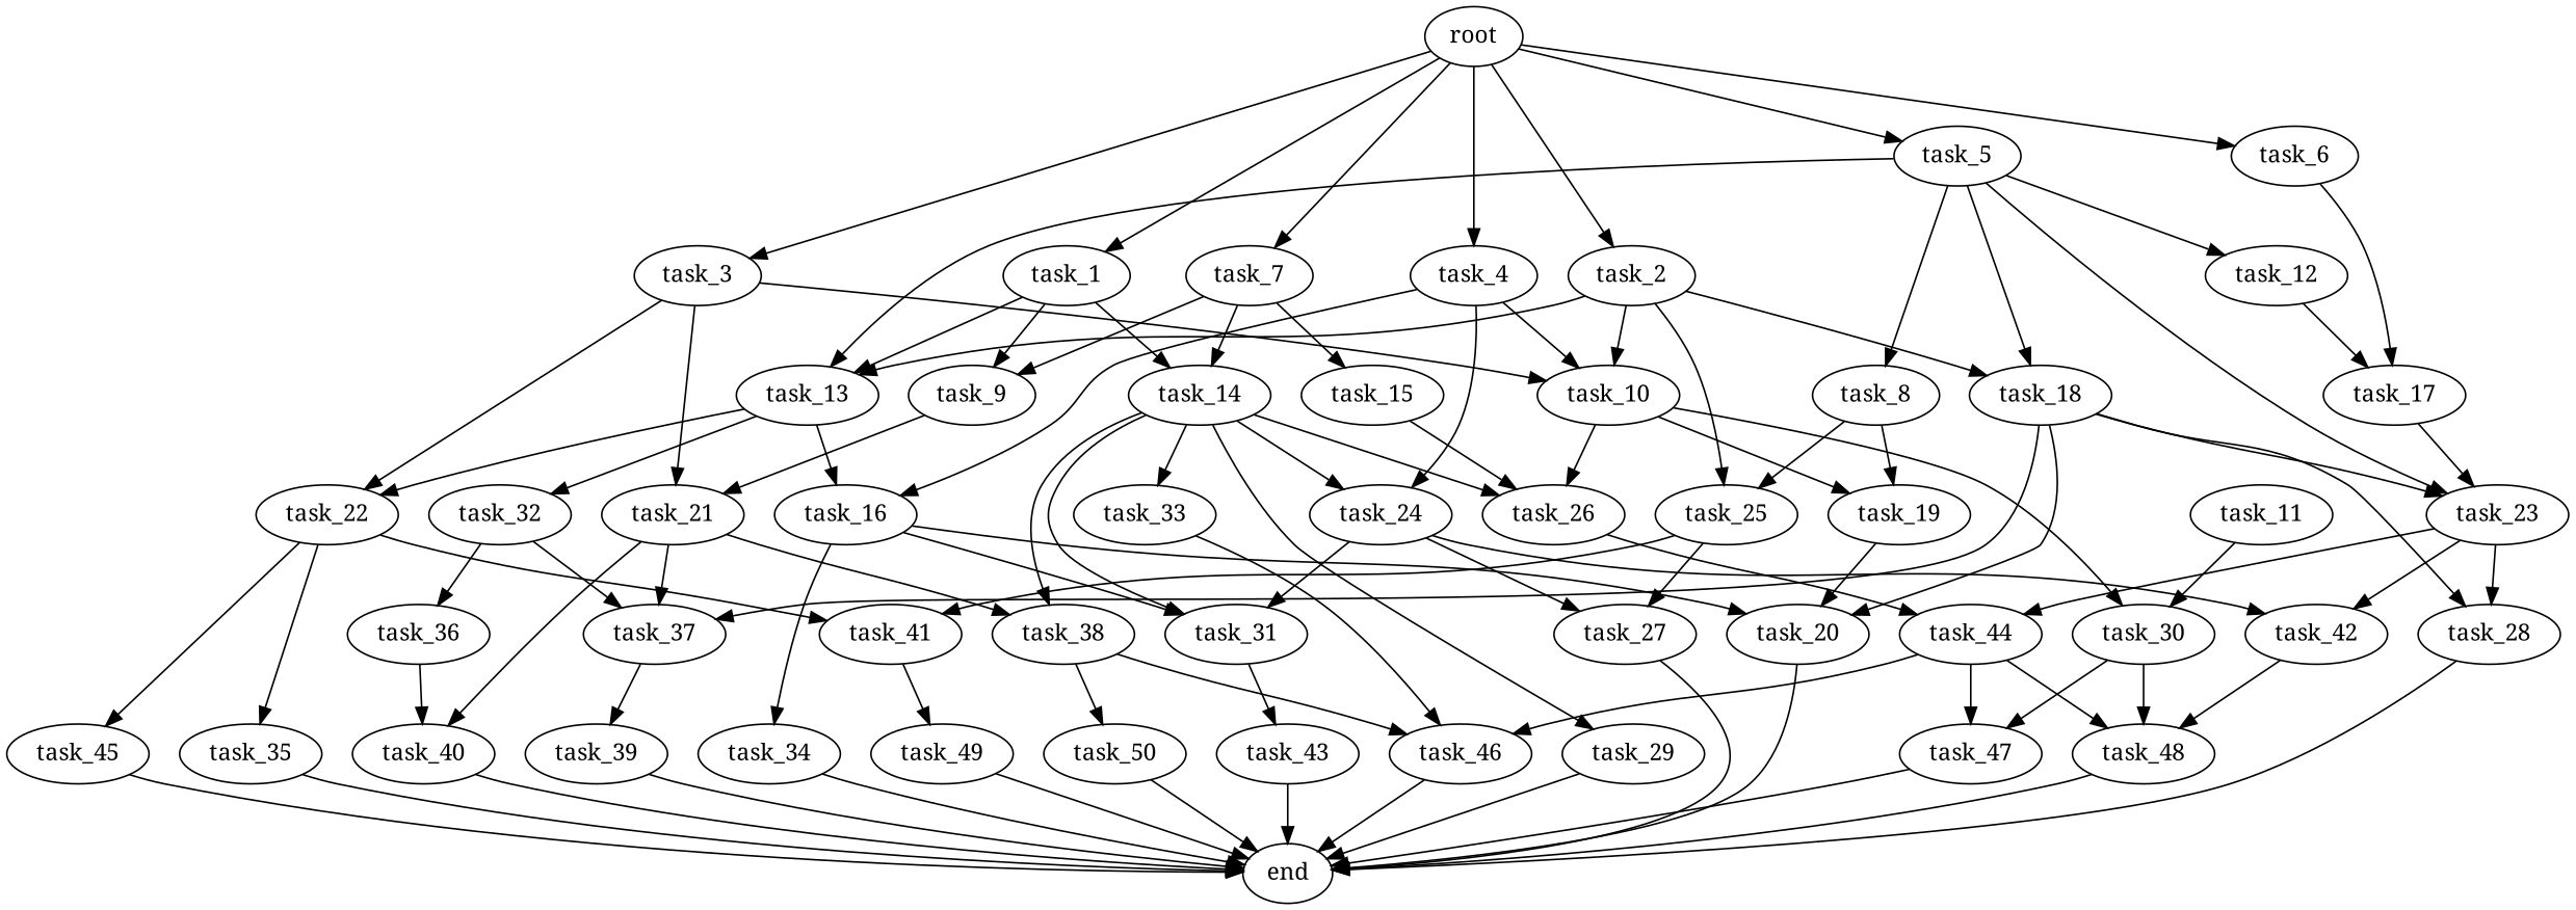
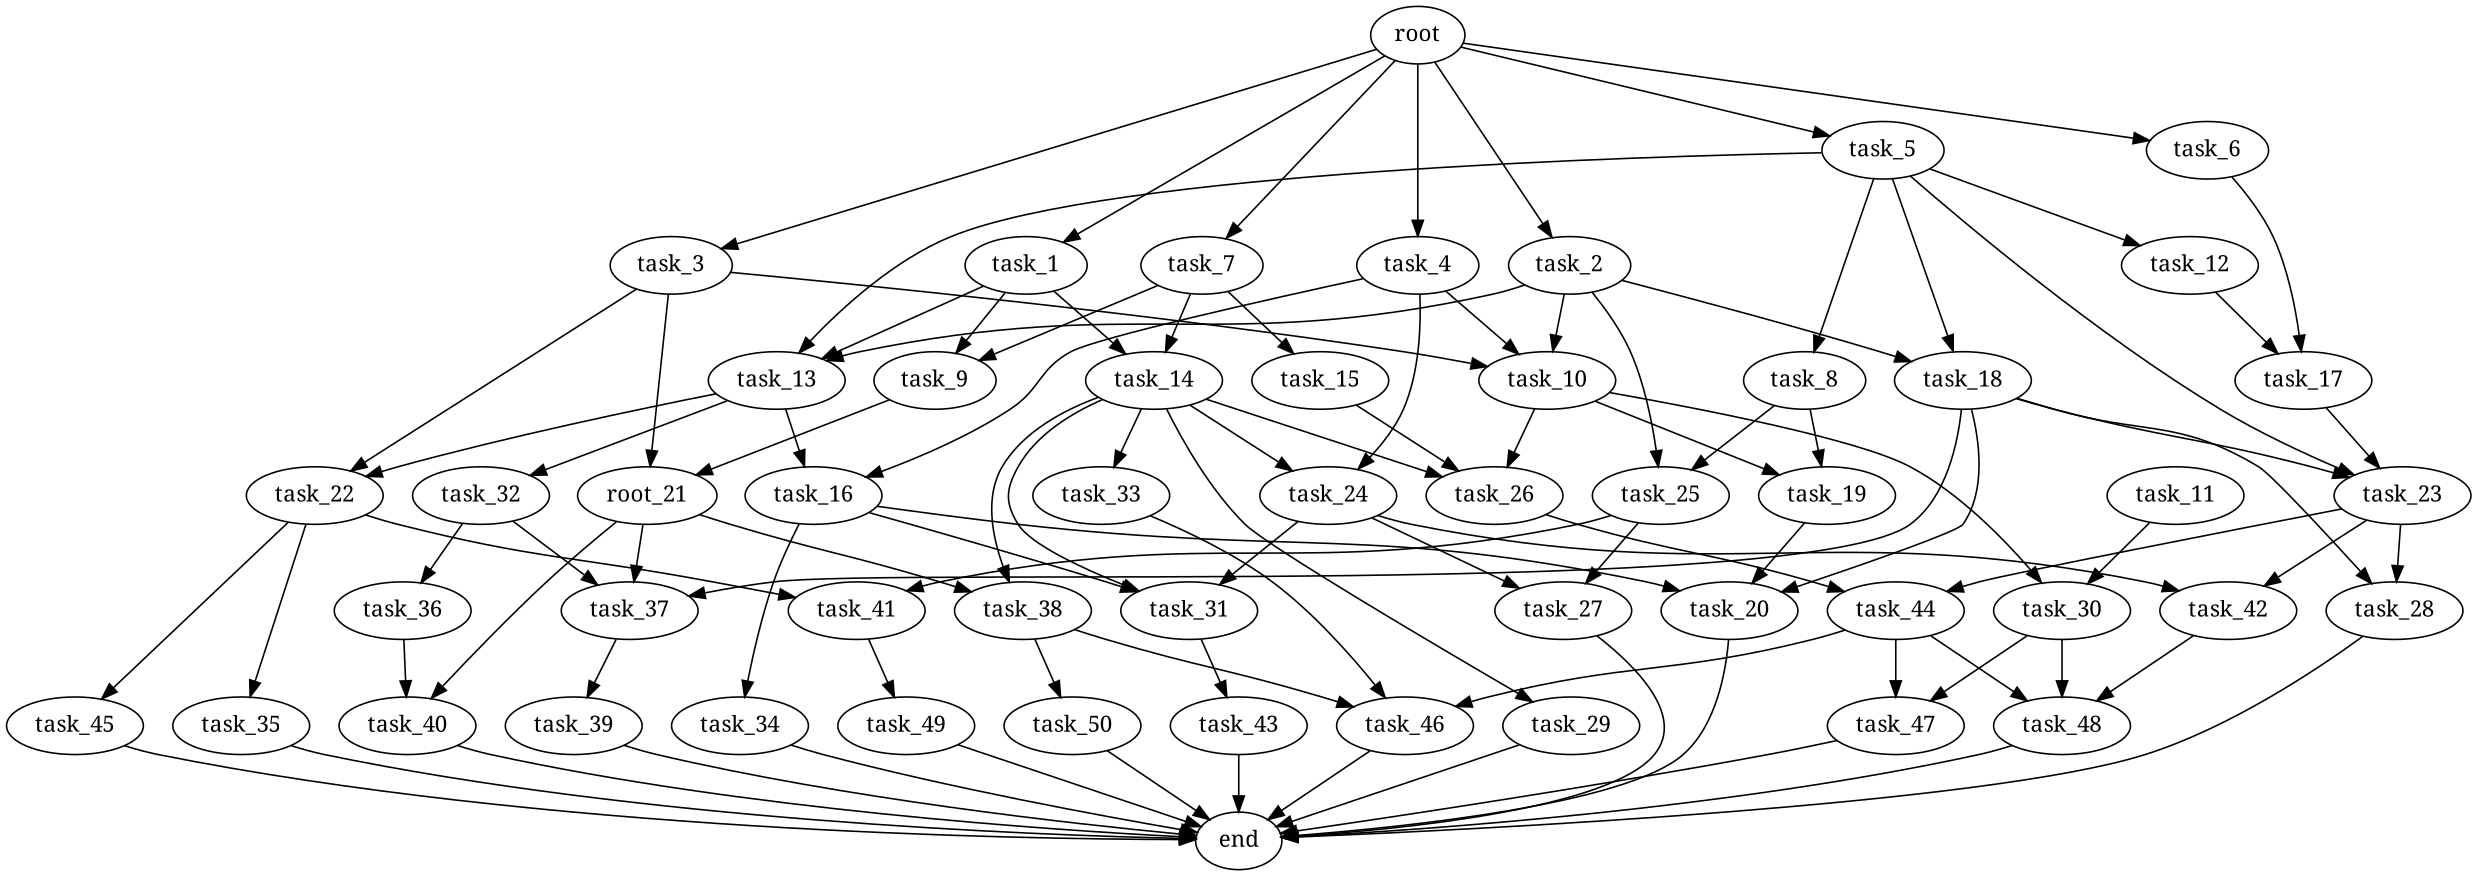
  digraph {
    fontname="Noto Serif"
    node [fontname="Noto Serif"]
    edge [fontname="Noto Serif"]
    root
    task_1
    task_2
    task_3
    task_4
    task_5
    task_6
    task_7
    task_9
    task_13
    task_14
    task_10
    task_18
    task_25
    task_22
-   task_21
+   task_21 [label=root_21]
    task_16
    task_24
    task_8
    task_12
    task_23
    task_17
    task_15
    task_11
    task_30
    task_32
    task_26
    task_29
    task_31
    task_33
    task_38
    task_19
    task_20
    task_28
    task_37
    task_41
    task_27
    task_35
    task_45
    task_34
    task_42
    task_44
    task_40
    task_47
    task_48
    task_36
    end
    task_43
    task_46
    task_50
    task_39
    task_49
    root -> task_1
    root -> task_2
    root -> task_3
    root -> task_4
    root -> task_5
    root -> task_6
    root -> task_7
    task_1 -> task_9
    task_1 -> task_13
    task_1 -> task_14
    task_2 -> task_13
    task_2 -> task_10
    task_2 -> task_18
    task_2 -> task_25
    task_3 -> task_10
    task_3 -> task_22
    task_3 -> task_21
    task_4 -> task_10
    task_4 -> task_16
    task_4 -> task_24
    task_5 -> task_13
    task_5 -> task_18
    task_5 -> task_8
    task_5 -> task_12
    task_5 -> task_23
    task_6 -> task_17
    task_7 -> task_9
    task_7 -> task_14
    task_7 -> task_15
    task_9 -> task_21
    task_13 -> task_22
    task_13 -> task_16
    task_13 -> task_32
    task_14 -> task_24
    task_14 -> task_26
    task_14 -> task_29
    task_14 -> task_31
    task_14 -> task_33
    task_14 -> task_38
    task_10 -> task_30
    task_10 -> task_26
    task_10 -> task_19
    task_18 -> task_23
    task_18 -> task_20
    task_18 -> task_28
    task_18 -> task_37
    task_25 -> task_41
    task_25 -> task_27
    task_22 -> task_41
    task_22 -> task_35
    task_22 -> task_45
    task_21 -> task_38
    task_21 -> task_37
    task_21 -> task_40
    task_16 -> task_31
    task_16 -> task_20
    task_16 -> task_34
    task_24 -> task_31
    task_24 -> task_27
    task_24 -> task_42
    task_8 -> task_25
    task_8 -> task_19
    task_12 -> task_17
    task_23 -> task_28
    task_23 -> task_42
    task_23 -> task_44
    task_17 -> task_23
    task_15 -> task_26
    task_11 -> task_30
    task_30 -> task_47
    task_30 -> task_48
    task_32 -> task_37
    task_32 -> task_36
    task_26 -> task_44
    task_29 -> end
    task_31 -> task_43
    task_33 -> task_46
    task_38 -> task_46
    task_38 -> task_50
    task_19 -> task_20
    task_20 -> end
    task_28 -> end
    task_37 -> task_39
    task_41 -> task_49
    task_27 -> end
    task_35 -> end
    task_45 -> end
    task_34 -> end
    task_42 -> task_48
    task_44 -> task_47
    task_44 -> task_48
    task_44 -> task_46
    task_40 -> end
    task_47 -> end
    task_48 -> end
    task_36 -> task_40
    task_43 -> end
    task_46 -> end
    task_50 -> end
    task_39 -> end
    task_49 -> end
  }
